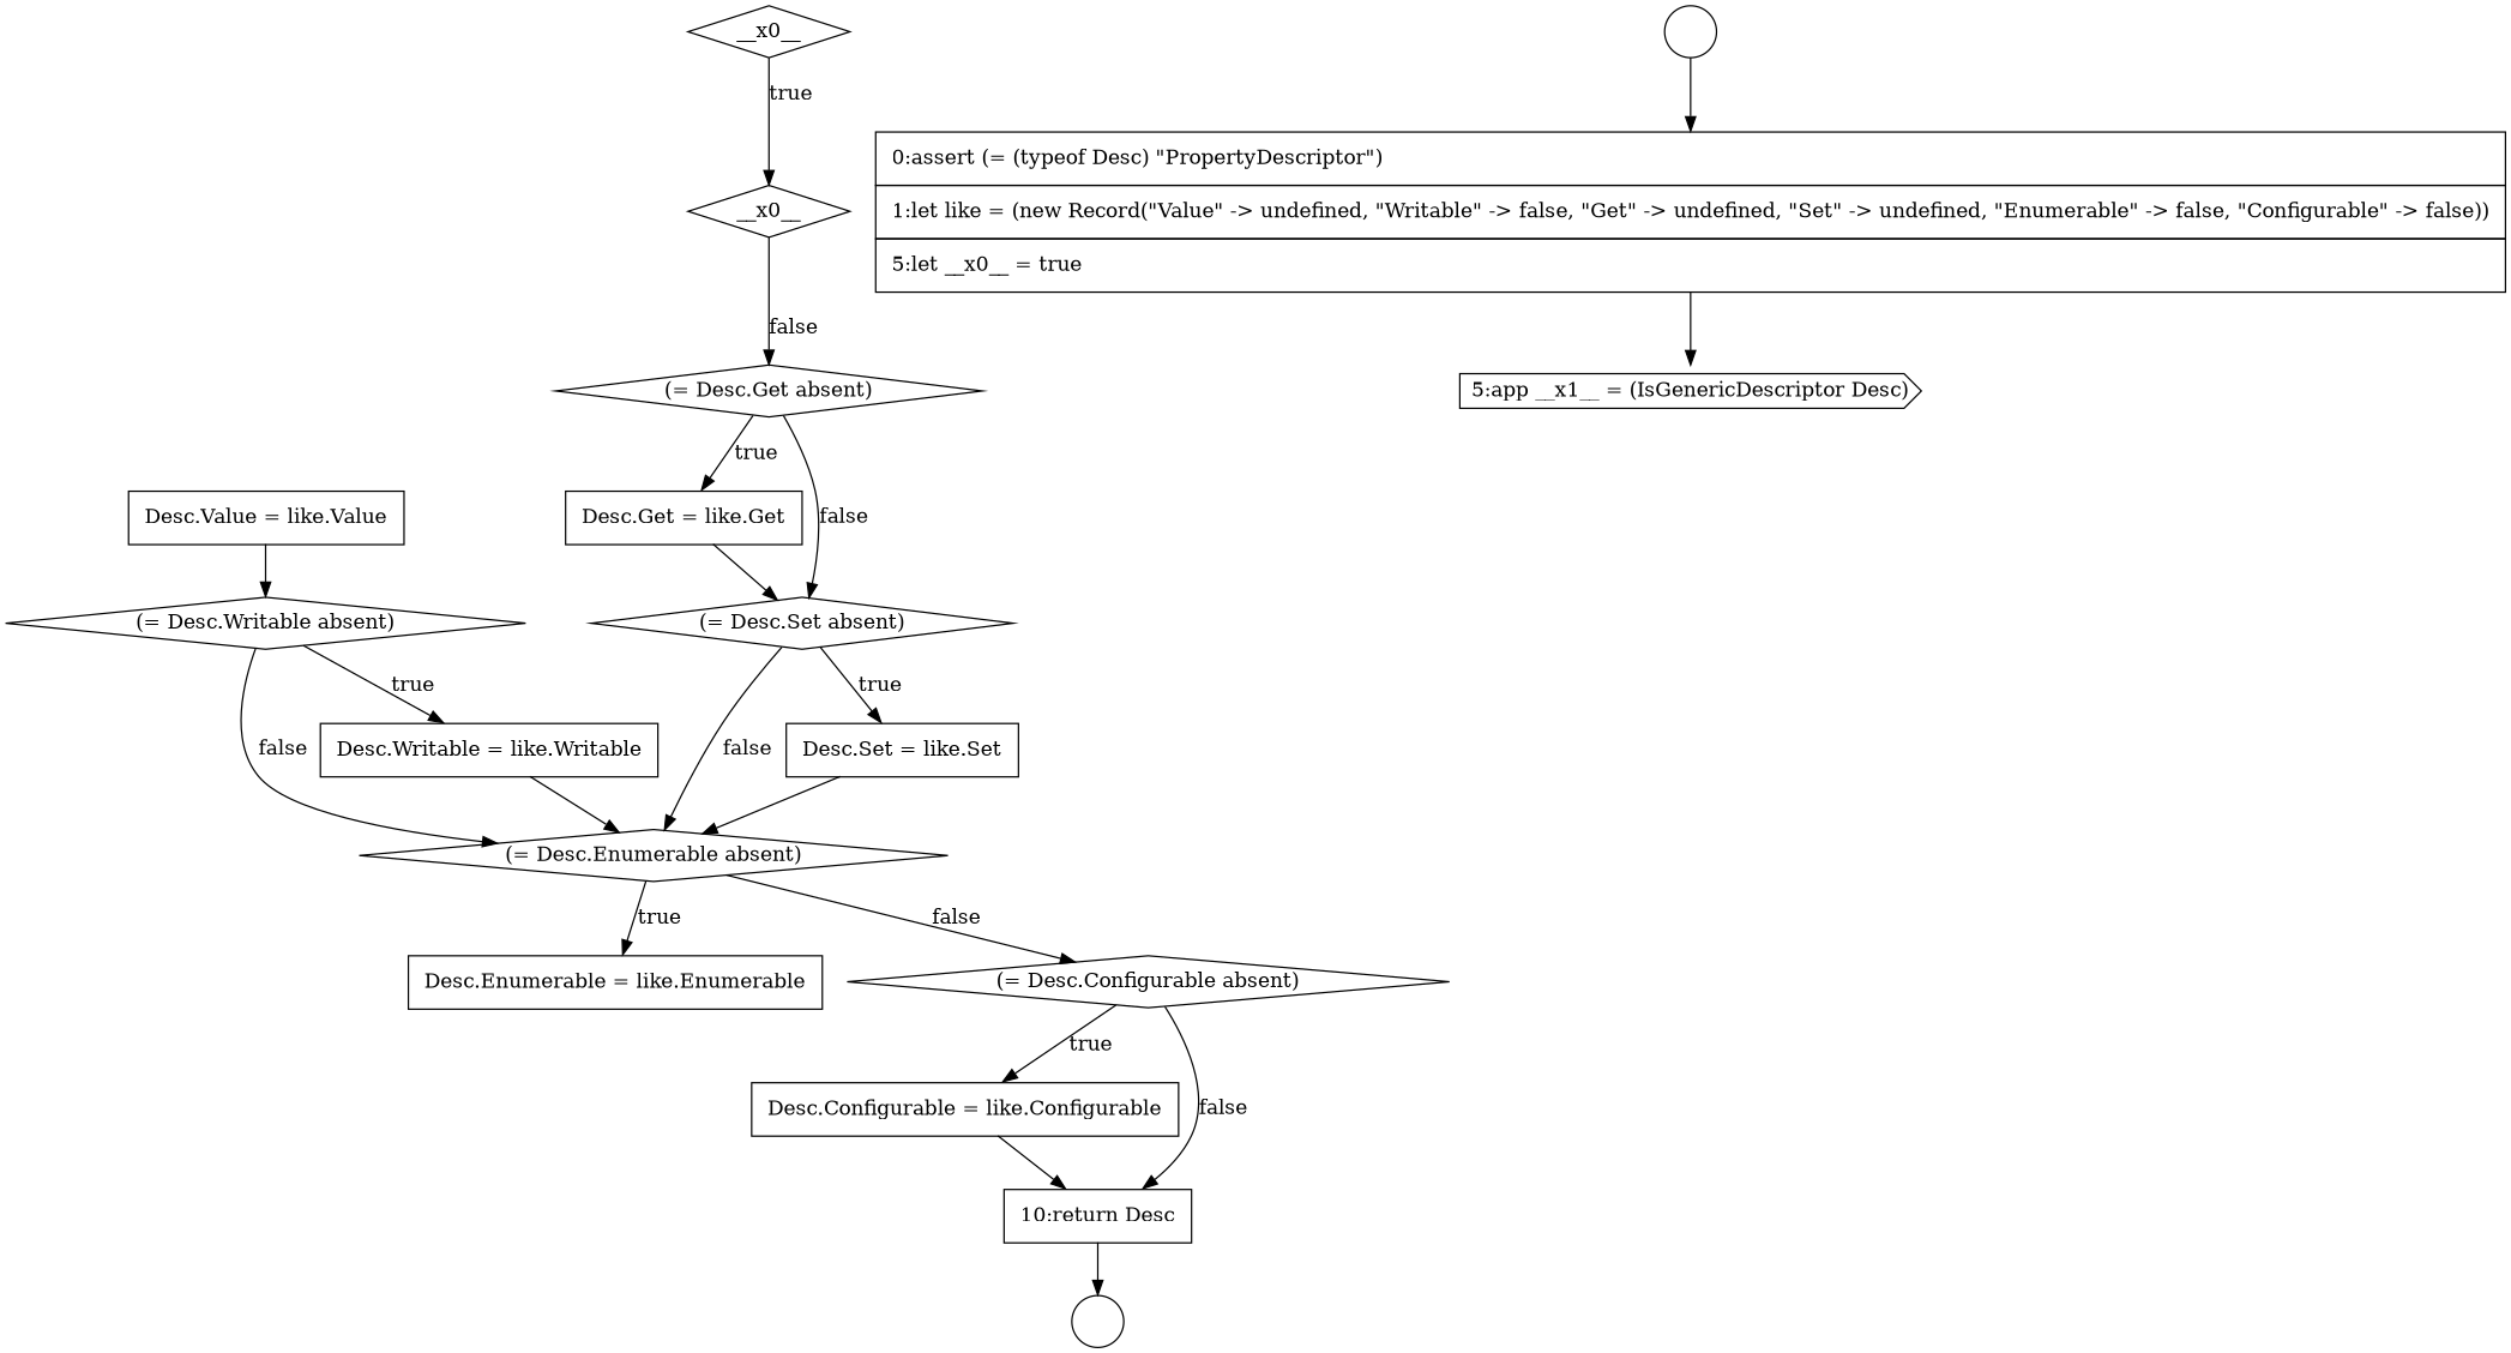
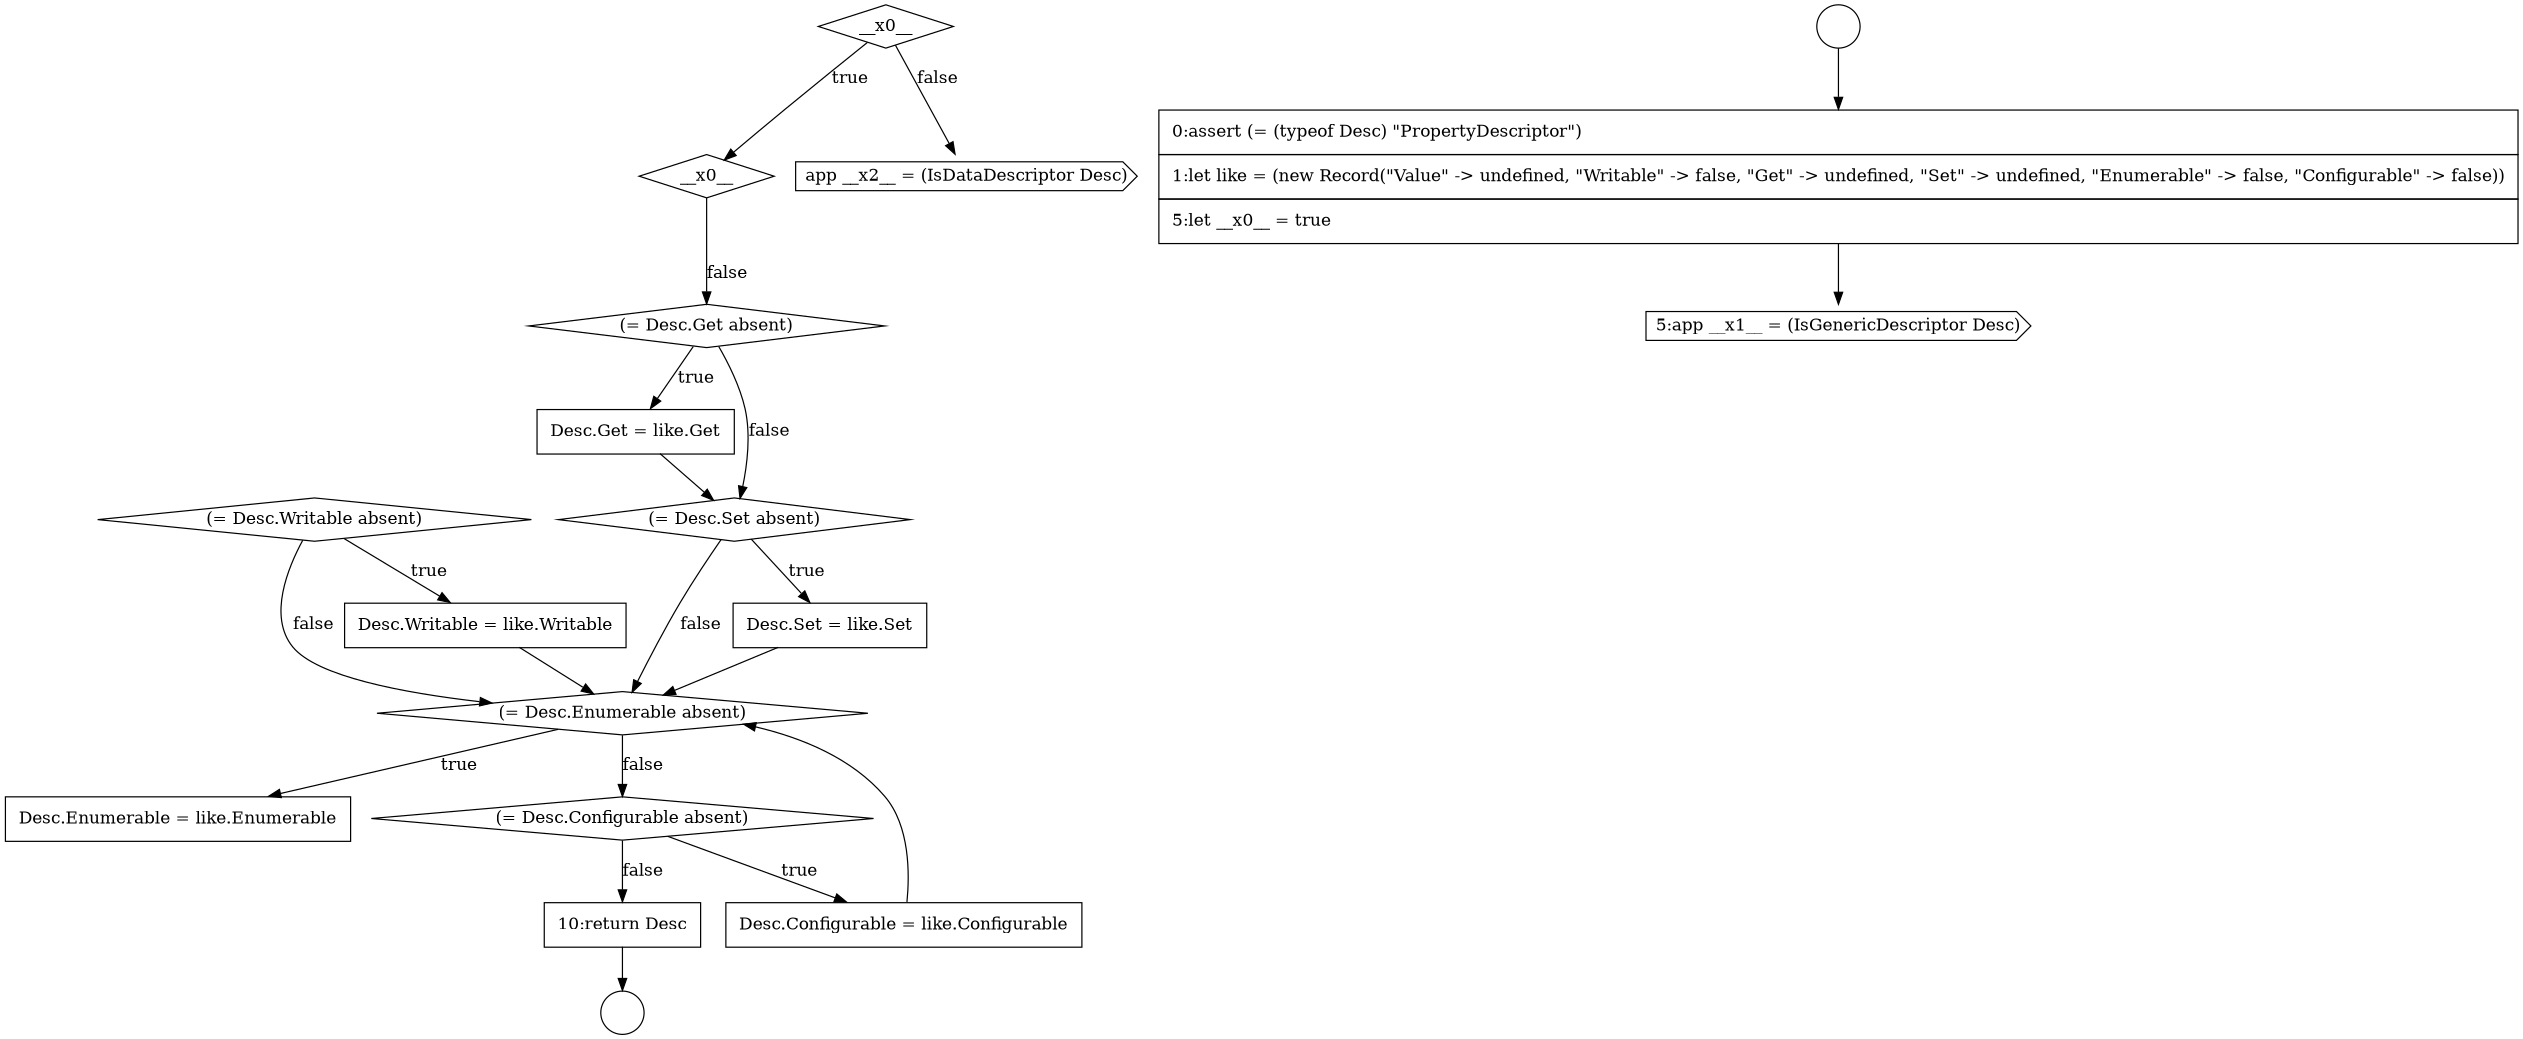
  digraph {
    node [color=black fillcolor=white shape=none style=filled]
    edge [color=black]
    n1 [label=<<font color="black">     <table border="0" cellborder="1" cellspacing="0" cellpadding="10">       <tr><td align="left">Desc.Get = like.Get</td></tr>     </table>   </font>> margin=0]
    n2 [label=<<font color="black">(= Desc.Set absent)</font>> shape=diamond]
    n3 [label=<<font color="black">(= Desc.Enumerable absent)</font>> shape=diamond]
    n4 [label=<<font color="black">     <table border="0" cellborder="1" cellspacing="0" cellpadding="10">       <tr><td align="left">Desc.Set = like.Set</td></tr>     </table>   </font>> margin=0]
    n5 [label=<<font color="black">     <table border="0" cellborder="1" cellspacing="0" cellpadding="10">       <tr><td align="left">0:assert (= (typeof Desc) &quot;PropertyDescriptor&quot;)</td></tr>       <tr><td align="left">1:let like = (new Record(&quot;Value&quot; -&gt; undefined, &quot;Writable&quot; -&gt; false, &quot;Get&quot; -&gt; undefined, &quot;Set&quot; -&gt; undefined, &quot;Enumerable&quot; -&gt; false, &quot;Configurable&quot; -&gt; false))</td></tr>       <tr><td align="left">5:let __x0__ = true</td></tr>     </table>   </font>> margin=0]
    n6 [label=<<font color="black">5:app __x1__ = (IsGenericDescriptor Desc)</font>> shape=cds]
    n7 [label=<<font color="black">     <table border="0" cellborder="1" cellspacing="0" cellpadding="10">       <tr><td align="left">Desc.Enumerable = like.Enumerable</td></tr>     </table>   </font>> margin=0]
    n8 [label=<<font color="black">(= Desc.Configurable absent)</font>> shape=diamond]
    n9 [label=<<font color="black">     <table border="0" cellborder="1" cellspacing="0" cellpadding="10">       <tr><td align="left">Desc.Configurable = like.Configurable</td></tr>     </table>   </font>> margin=0]
    n10 [label=<<font color="black">     <table border="0" cellborder="1" cellspacing="0" cellpadding="10">       <tr><td align="left">10:return Desc</td></tr>     </table>   </font>> margin=0]
    n11 [label=<<font color="black">__x0__</font>> shape=diamond]
    n12 [label=<<font color="black">(= Desc.Get absent)</font>> shape=diamond]
    n13 [label=" " shape=circle]
    n14 [label=<<font color="black">(= Desc.Writable absent)</font>> shape=diamond]
    n15 [label=<<font color="black">     <table border="0" cellborder="1" cellspacing="0" cellpadding="10">       <tr><td align="left">Desc.Writable = like.Writable</td></tr>     </table>   </font>> margin=0]
-   n16 [label=<<font color="black">     <table border="0" cellborder="1" cellspacing="0" cellpadding="10">       <tr><td align="left">Desc.Value = like.Value</td></tr>     </table>   </font>> margin=0]
    n17 [label=<<font color="black">__x0__</font>> shape=diamond]
+   n18 [label=<<font color="black">app __x2__ = (IsDataDescriptor Desc)</font>> shape=cds]
    n19 [label=" " shape=circle]
    n1 -> n2
    n2 -> n3 [label=<<font color="black">false</font>>]
    n2 -> n4 [label=<<font color="black">true</font>>]
    n3 -> n7 [label=<<font color="black">true</font>>]
    n3 -> n8 [label=<<font color="black">false</font>>]
    n4 -> n3
    n5 -> n6
    n8 -> n9 [label=<<font color="black">true</font>>]
    n8 -> n10 [label=<<font color="black">false</font>>]
-   n9 -> n10
+   n9 -> n3
    n10 -> n13
    n11 -> n12 [label=<<font color="black">false</font>>]
    n12 -> n1 [label=<<font color="black">true</font>>]
    n12 -> n2 [label=<<font color="black">false</font>>]
    n14 -> n3 [label=<<font color="black">false</font>>]
    n14 -> n15 [label=<<font color="black">true</font>>]
    n15 -> n3
-   n16 -> n14
    n17 -> n11 [label=<<font color="black">true</font>>]
+   n17 -> n18 [label=<<font color="black">false</font>>]
    n19 -> n5
  }
